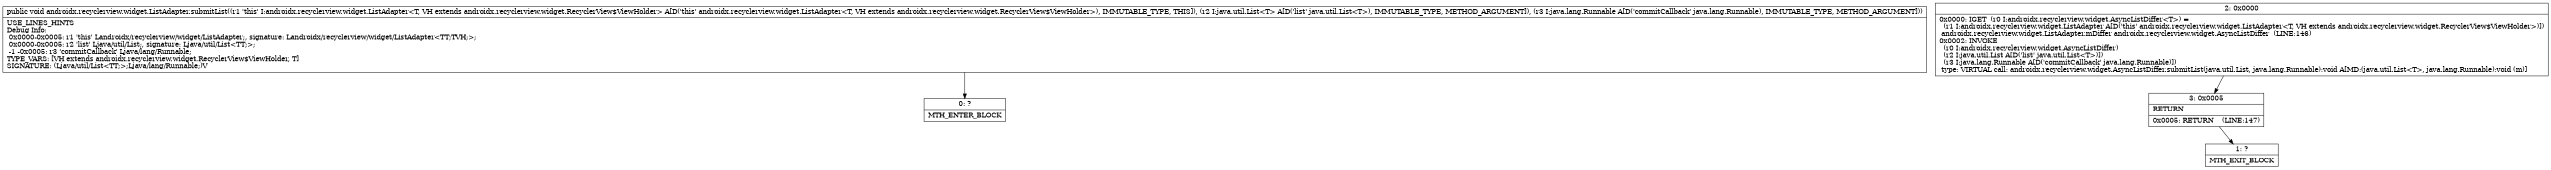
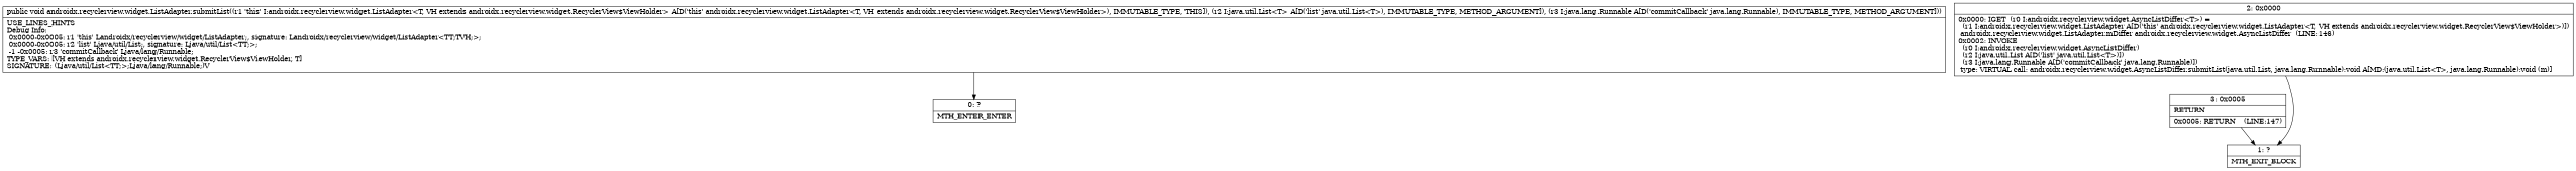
  digraph {
    node [shape=record]
-   n1 [label="{0\:\ ?|MTH_ENTER_BLOCK\l}"]
+   n1 [label="{0\:\ ?|MTH_ENTER_ENTER\l}"]
    n2 [label="{2\:\ 0x0000|0x0000: IGET  (r0 I:androidx.recyclerview.widget.AsyncListDiffer\<T\>) = \l  (r1 I:androidx.recyclerview.widget.ListAdapter A[D('this' androidx.recyclerview.widget.ListAdapter\<T, VH extends androidx.recyclerview.widget.RecyclerView$ViewHolder\>)])\l androidx.recyclerview.widget.ListAdapter.mDiffer androidx.recyclerview.widget.AsyncListDiffer  (LINE:146)\l0x0002: INVOKE  \l  (r0 I:androidx.recyclerview.widget.AsyncListDiffer)\l  (r2 I:java.util.List A[D('list' java.util.List\<T\>)])\l  (r3 I:java.lang.Runnable A[D('commitCallback' java.lang.Runnable)])\l type: VIRTUAL call: androidx.recyclerview.widget.AsyncListDiffer.submitList(java.util.List, java.lang.Runnable):void A[MD:(java.util.List\<T\>, java.lang.Runnable):void (m)]\l}"]
    n3 [label="{3\:\ 0x0005|RETURN\l|0x0005: RETURN    (LINE:147)\l}"]
    n4 [label="{1\:\ ?|MTH_EXIT_BLOCK\l}"]
    n5 [label="{public void androidx.recyclerview.widget.ListAdapter.submitList((r1 'this' I:androidx.recyclerview.widget.ListAdapter\<T, VH extends androidx.recyclerview.widget.RecyclerView$ViewHolder\> A[D('this' androidx.recyclerview.widget.ListAdapter\<T, VH extends androidx.recyclerview.widget.RecyclerView$ViewHolder\>), IMMUTABLE_TYPE, THIS]), (r2 I:java.util.List\<T\> A[D('list' java.util.List\<T\>), IMMUTABLE_TYPE, METHOD_ARGUMENT]), (r3 I:java.lang.Runnable A[D('commitCallback' java.lang.Runnable), IMMUTABLE_TYPE, METHOD_ARGUMENT]))  | USE_LINES_HINTS\lDebug Info:\l  0x0000\-0x0005: r1 'this' Landroidx\/recyclerview\/widget\/ListAdapter;, signature: Landroidx\/recyclerview\/widget\/ListAdapter\<TT;TVH;\>;\l  0x0000\-0x0005: r2 'list' Ljava\/util\/List;, signature: Ljava\/util\/List\<TT;\>;\l  \-1 \-0x0005: r3 'commitCallback' Ljava\/lang\/Runnable;\lTYPE_VARS: [VH extends androidx.recyclerview.widget.RecyclerView$ViewHolder, T]\lSIGNATURE: (Ljava\/util\/List\<TT;\>;Ljava\/lang\/Runnable;)V\l}"]
-   n2 -> n3
+   n2 -> n4
    n3 -> n4
    n5 -> n1
  }
